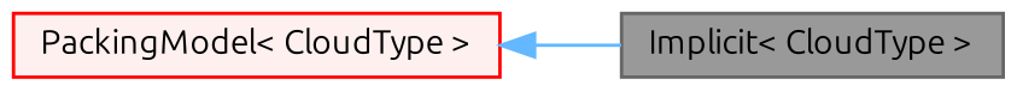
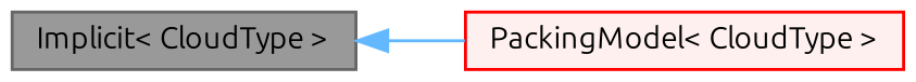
  digraph {
    rankdir=LR
    fontname=Ubuntu
    node [fontname=Ubuntu fontsize=10 shape=box style=filled]
    n1 [color=gray40 fillcolor=grey60 fontcolor=black height=0.2 label="Implicit\< CloudType \>" width=0.4]
    n2 [color=red fillcolor="#FFF0F0" height=0.2 label="PackingModel\< CloudType \>" width=0.4]
-   n2 -> n1 [color=steelblue1 dir=back fontname=Ubuntu fontsize=10 labelfontname=Helvetica labelfontsize=10 style=solid]
+   n1 -> n2 [color=steelblue1 dir=back fontname=Ubuntu fontsize=10 labelfontname=Helvetica labelfontsize=10 style=solid]
  }
